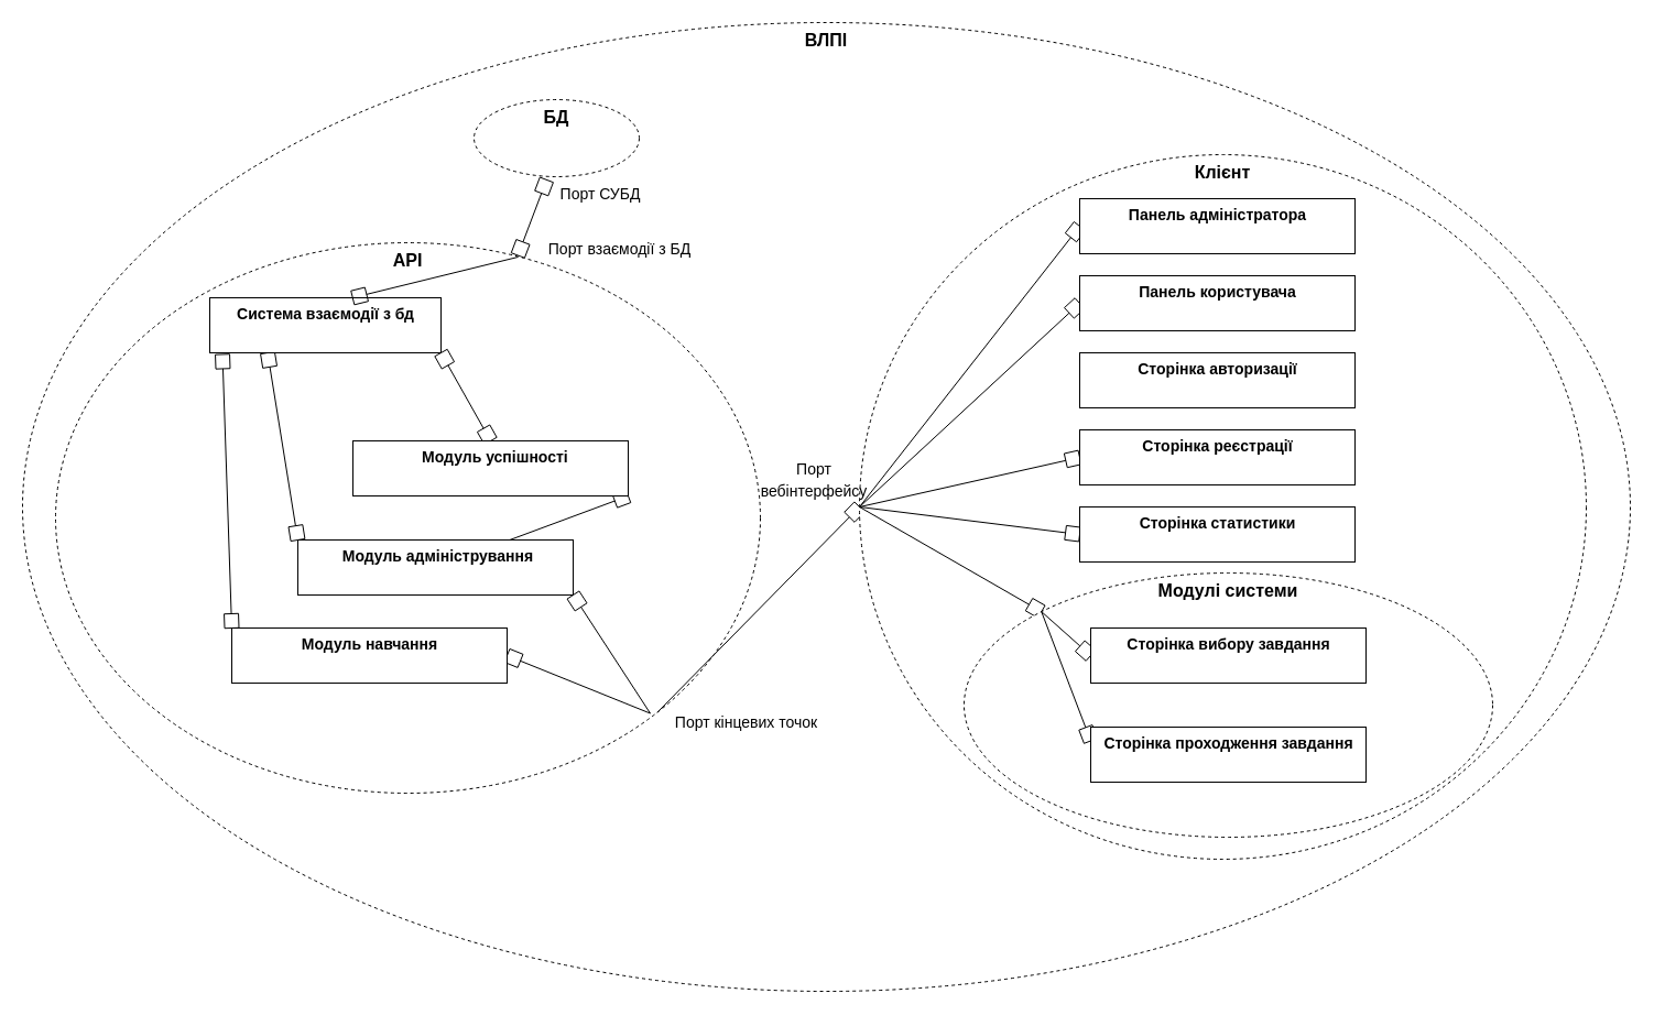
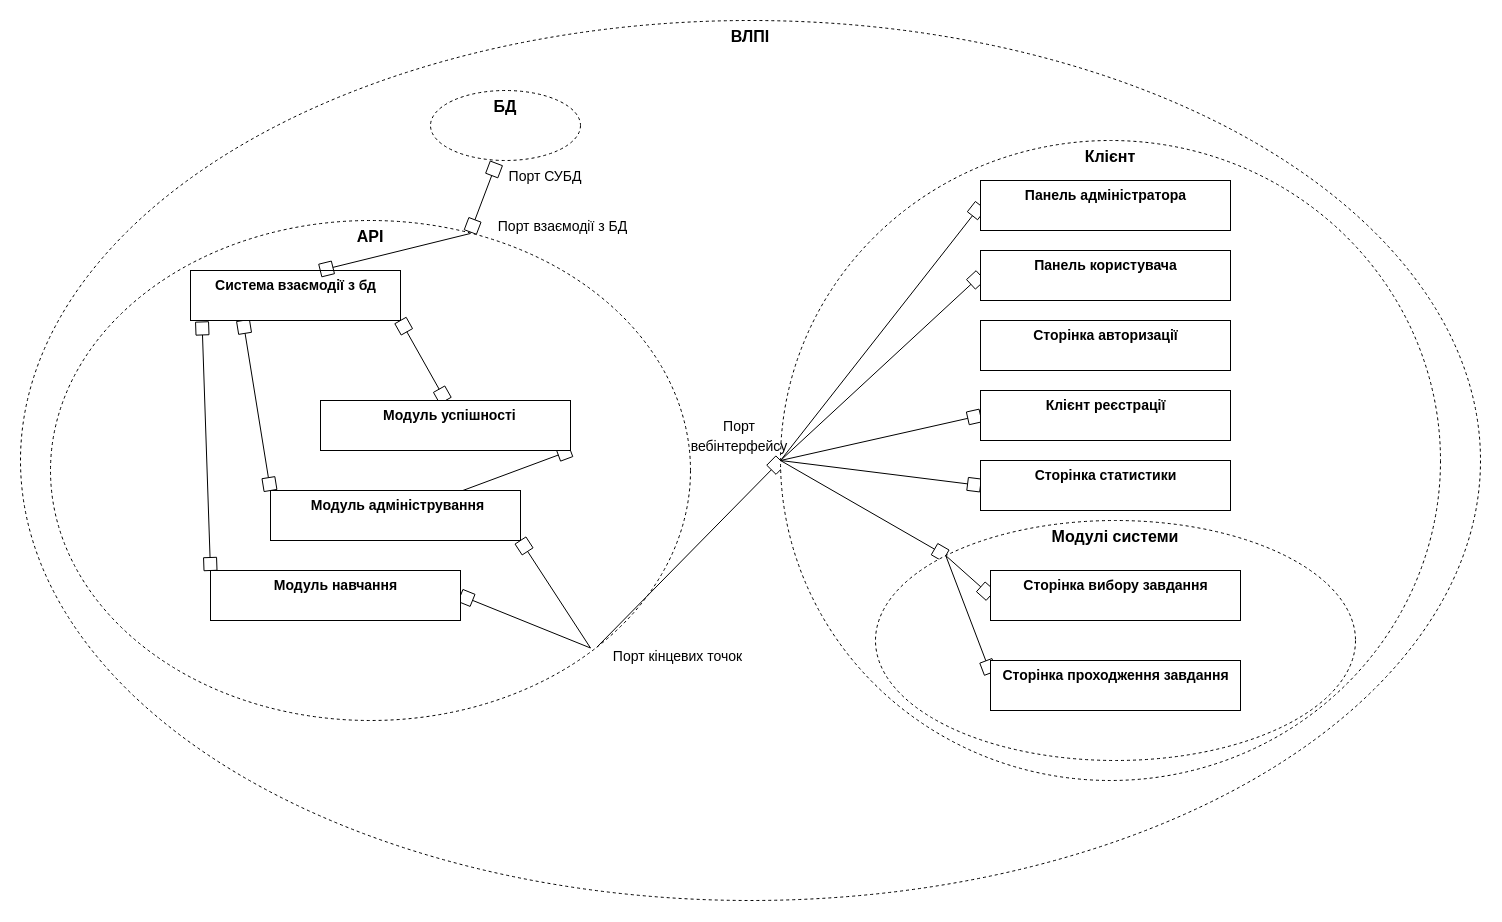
  <mxCell id="0" />
  <mxCell id="1" parent="0" />
  <mxCell id="2" value="&lt;b&gt;&lt;font style=&quot;font-size: 16px&quot;&gt;ВЛПІ&lt;/font&gt;&lt;/b&gt;" style="ellipse;whiteSpace=wrap;html=1;dashed=1;verticalAlign=top;" parent="1" vertex="1"><mxGeometry x="20" y="20" width="1460" height="880" as="geometry" /></mxCell>
  <mxCell id="3" style="edgeStyle=none;rounded=0;orthogonalLoop=1;jettySize=auto;html=1;exitX=0.439;exitY=1.041;exitDx=0;exitDy=0;entryX=0.656;entryY=0.023;entryDx=0;entryDy=0;entryPerimeter=0;fontSize=16;endArrow=box;endFill=0;startArrow=box;startFill=0;strokeWidth=1;endSize=11;startSize=11;exitPerimeter=0;" parent="1" source="4" target="5" edge="1"><mxGeometry relative="1" as="geometry" /></mxCell>
  <mxCell id="4" value="&lt;b&gt;&lt;font style=&quot;font-size: 16px&quot;&gt;БД&lt;/font&gt;&lt;/b&gt;" style="ellipse;whiteSpace=wrap;html=1;dashed=1;verticalAlign=top;" parent="1" vertex="1"><mxGeometry x="430" y="90" width="150" height="70" as="geometry" /></mxCell>
  <mxCell id="5" value="&lt;b&gt;&lt;font style=&quot;font-size: 16px&quot;&gt;API&lt;/font&gt;&lt;/b&gt;" style="ellipse;whiteSpace=wrap;html=1;dashed=1;verticalAlign=top;" parent="1" vertex="1"><mxGeometry x="50" y="220" width="640" height="500" as="geometry" /></mxCell>
  <mxCell id="6" style="edgeStyle=none;rounded=0;orthogonalLoop=1;jettySize=auto;html=1;exitX=0;exitY=0.5;exitDx=0;exitDy=0;fontSize=16;startArrow=box;startFill=0;endArrow=none;endFill=0;startSize=11;endSize=11;strokeWidth=1;entryX=1;entryY=1;entryDx=0;entryDy=0;" parent="1" source="7" target="5" edge="1"><mxGeometry relative="1" as="geometry"><mxPoint x="600" y="640" as="targetPoint" /></mxGeometry></mxCell>
  <mxCell id="7" value="&lt;b&gt;&lt;font style=&quot;font-size: 16px&quot;&gt;Клієнт&lt;/font&gt;&lt;/b&gt;" style="ellipse;whiteSpace=wrap;html=1;dashed=1;verticalAlign=top;" parent="1" vertex="1"><mxGeometry x="780" y="140" width="660" height="640" as="geometry" /></mxCell>
  <mxCell id="8" style="edgeStyle=none;rounded=0;orthogonalLoop=1;jettySize=auto;html=1;exitX=1;exitY=1;exitDx=0;exitDy=0;entryX=0.5;entryY=0;entryDx=0;entryDy=0;fontSize=16;startArrow=box;startFill=0;endArrow=box;endFill=0;startSize=11;endSize=11;strokeWidth=1;" parent="1" source="11" target="13" edge="1"><mxGeometry relative="1" as="geometry" /></mxCell>
  <mxCell id="9" style="edgeStyle=none;rounded=0;orthogonalLoop=1;jettySize=auto;html=1;exitX=0.25;exitY=1;exitDx=0;exitDy=0;entryX=0;entryY=0;entryDx=0;entryDy=0;fontSize=16;startArrow=box;startFill=0;endArrow=box;endFill=0;startSize=11;endSize=11;strokeWidth=1;" parent="1" source="11" target="15" edge="1"><mxGeometry relative="1" as="geometry" /></mxCell>
  <mxCell id="10" style="edgeStyle=none;rounded=0;orthogonalLoop=1;jettySize=auto;html=1;exitX=0.055;exitY=1.029;exitDx=0;exitDy=0;entryX=0;entryY=0;entryDx=0;entryDy=0;fontSize=16;startArrow=box;startFill=0;endArrow=box;endFill=0;startSize=11;endSize=11;strokeWidth=1;exitPerimeter=0;" parent="1" source="11" target="17" edge="1"><mxGeometry relative="1" as="geometry" /></mxCell>
  <mxCell id="11" value="&lt;b&gt;Система взаємодії з бд&lt;/b&gt;" style="html=1;fontSize=14;verticalAlign=top;" parent="1" vertex="1"><mxGeometry x="190" y="270" width="210" height="50" as="geometry" /></mxCell>
  <mxCell id="12" style="edgeStyle=none;rounded=0;orthogonalLoop=1;jettySize=auto;html=1;exitX=1;exitY=1;exitDx=0;exitDy=0;fontSize=16;startArrow=box;startFill=0;endArrow=none;endFill=0;startSize=11;endSize=11;strokeWidth=1;" parent="1" source="13" edge="1" target="15"><mxGeometry relative="1" as="geometry"><mxPoint x="600" y="630" as="targetPoint" /></mxGeometry></mxCell>
  <mxCell id="13" value="&lt;b&gt;&amp;nbsp; Модуль успішності&lt;/b&gt;" style="html=1;fontSize=14;verticalAlign=top;" parent="1" vertex="1"><mxGeometry x="320" y="400" width="250" height="50" as="geometry" /></mxCell>
  <mxCell id="14" style="edgeStyle=none;rounded=0;orthogonalLoop=1;jettySize=auto;html=1;exitX=1;exitY=1;exitDx=0;exitDy=0;fontSize=16;startArrow=box;startFill=0;endArrow=none;endFill=0;startSize=11;endSize=11;strokeWidth=1;entryX=0;entryY=0.25;entryDx=0;entryDy=0;" parent="1" source="15" edge="1" target="34"><mxGeometry relative="1" as="geometry"><mxPoint x="590" y="640" as="targetPoint" /></mxGeometry></mxCell>
  <mxCell id="15" value="&lt;b&gt;&amp;nbsp;Модуль адміністрування&lt;/b&gt;" style="html=1;fontSize=14;verticalAlign=top;" parent="1" vertex="1"><mxGeometry x="270" y="490" width="250" height="50" as="geometry" /></mxCell>
  <mxCell id="16" style="edgeStyle=none;rounded=0;orthogonalLoop=1;jettySize=auto;html=1;exitX=1;exitY=0.5;exitDx=0;exitDy=0;fontSize=16;startArrow=box;startFill=0;endArrow=none;endFill=0;startSize=11;endSize=11;strokeWidth=1;entryX=0;entryY=0.25;entryDx=0;entryDy=0;" parent="1" source="17" edge="1" target="34"><mxGeometry relative="1" as="geometry"><mxPoint x="590" y="640" as="targetPoint" /></mxGeometry></mxCell>
  <mxCell id="17" value="&lt;b&gt;Модуль навчання&lt;/b&gt;" style="html=1;fontSize=14;verticalAlign=top;" parent="1" vertex="1"><mxGeometry x="210" y="570" width="250" height="50" as="geometry" /></mxCell>
  <mxCell id="18" style="edgeStyle=none;rounded=0;orthogonalLoop=1;jettySize=auto;html=1;entryX=0.618;entryY=0;entryDx=0;entryDy=0;fontSize=16;endArrow=box;endFill=0;startArrow=none;startFill=0;strokeWidth=1;endSize=11;startSize=11;exitX=0.656;exitY=0.026;exitDx=0;exitDy=0;exitPerimeter=0;entryPerimeter=0;" parent="1" source="5" target="11" edge="1"><mxGeometry relative="1" as="geometry"><mxPoint x="470" y="190" as="sourcePoint" /><mxPoint x="479.84" y="211.5" as="targetPoint" /></mxGeometry></mxCell>
  <mxCell id="19" style="edgeStyle=none;rounded=0;orthogonalLoop=1;jettySize=auto;html=1;exitX=0;exitY=0.5;exitDx=0;exitDy=0;entryX=0;entryY=0.5;entryDx=0;entryDy=0;fontSize=16;startArrow=box;startFill=0;endArrow=none;endFill=0;startSize=11;endSize=11;strokeWidth=1;" parent="1" source="20" target="7" edge="1"><mxGeometry relative="1" as="geometry" /></mxCell>
  <mxCell id="20" value="&lt;b&gt;Панель адміністратора&lt;/b&gt;" style="html=1;fontSize=14;verticalAlign=top;" parent="1" vertex="1"><mxGeometry x="980" y="180" width="250" height="50" as="geometry" /></mxCell>
  <mxCell id="21" style="edgeStyle=none;rounded=0;orthogonalLoop=1;jettySize=auto;html=1;exitX=0;exitY=0.5;exitDx=0;exitDy=0;entryX=0;entryY=0.5;entryDx=0;entryDy=0;fontSize=16;startArrow=box;startFill=0;endArrow=none;endFill=0;startSize=11;endSize=11;strokeWidth=1;" parent="1" source="22" target="7" edge="1"><mxGeometry relative="1" as="geometry" /></mxCell>
  <mxCell id="22" value="&lt;b&gt;Панель користувача&lt;/b&gt;" style="html=1;fontSize=14;verticalAlign=top;" parent="1" vertex="1"><mxGeometry x="980" y="250" width="250" height="50" as="geometry" /></mxCell>
  <mxCell id="23" value="&lt;b&gt;Сторінка авторизації&lt;/b&gt;" style="html=1;fontSize=14;verticalAlign=top;" parent="1" vertex="1"><mxGeometry x="980" y="320" width="250" height="50" as="geometry" /></mxCell>
  <mxCell id="24" style="edgeStyle=none;rounded=0;orthogonalLoop=1;jettySize=auto;html=1;exitX=0;exitY=0.5;exitDx=0;exitDy=0;entryX=0;entryY=0.5;entryDx=0;entryDy=0;fontSize=16;startArrow=box;startFill=0;endArrow=none;endFill=0;startSize=11;endSize=11;strokeWidth=1;" parent="1" source="25" target="7" edge="1"><mxGeometry relative="1" as="geometry" /></mxCell>
- <mxCell id="25" value="&lt;b&gt;Сторінка реєстрації&lt;/b&gt;" style="html=1;fontSize=14;verticalAlign=top;" parent="1" vertex="1"><mxGeometry x="980" y="390" width="250" height="50" as="geometry" /></mxCell>
+ <mxCell id="25" value="&lt;b&gt;Клієнт реєстрації&lt;/b&gt;" style="html=1;fontSize=14;verticalAlign=top;" parent="1" vertex="1"><mxGeometry x="980" y="390" width="250" height="50" as="geometry" /></mxCell>
  <mxCell id="26" style="edgeStyle=none;rounded=0;orthogonalLoop=1;jettySize=auto;html=1;exitX=0;exitY=0;exitDx=0;exitDy=0;fontSize=16;startArrow=box;startFill=0;endArrow=none;endFill=0;startSize=11;endSize=11;strokeWidth=1;" parent="1" source="27" edge="1"><mxGeometry relative="1" as="geometry"><mxPoint x="780" y="460" as="targetPoint" /></mxGeometry></mxCell>
  <mxCell id="27" value="&lt;font size=&quot;3&quot;&gt;&lt;b&gt;Модулі системи&lt;/b&gt;&lt;/font&gt;" style="ellipse;whiteSpace=wrap;html=1;dashed=1;verticalAlign=top;" parent="1" vertex="1"><mxGeometry x="875" y="520" width="480" height="240" as="geometry" /></mxCell>
  <mxCell id="28" style="edgeStyle=none;rounded=0;orthogonalLoop=1;jettySize=auto;html=1;exitX=0;exitY=0.5;exitDx=0;exitDy=0;entryX=0;entryY=0;entryDx=0;entryDy=0;fontSize=16;startArrow=box;startFill=0;endArrow=none;endFill=0;startSize=11;endSize=11;strokeWidth=1;" parent="1" source="29" target="27" edge="1"><mxGeometry relative="1" as="geometry" /></mxCell>
  <mxCell id="29" value="&lt;b&gt;Сторінка вибору завдання&lt;/b&gt;" style="html=1;fontSize=14;verticalAlign=top;" parent="1" vertex="1"><mxGeometry x="990" y="570" width="250" height="50" as="geometry" /></mxCell>
  <mxCell id="30" style="edgeStyle=none;rounded=0;orthogonalLoop=1;jettySize=auto;html=1;exitX=0;exitY=0.25;exitDx=0;exitDy=0;fontSize=16;startArrow=box;startFill=0;endArrow=none;endFill=0;startSize=11;endSize=11;strokeWidth=1;entryX=0;entryY=0;entryDx=0;entryDy=0;" parent="1" source="31" target="27" edge="1"><mxGeometry relative="1" as="geometry"><mxPoint x="950" y="550" as="targetPoint" /></mxGeometry></mxCell>
  <mxCell id="31" value="&lt;b&gt;Сторінка проходження завдання&lt;/b&gt;" style="html=1;fontSize=14;verticalAlign=top;" parent="1" vertex="1"><mxGeometry x="990" y="660" width="250" height="50" as="geometry" /></mxCell>
  <mxCell id="32" value="&lt;span style=&quot;font-size: 14px&quot;&gt;Порт СУБД&lt;/span&gt;" style="text;html=1;strokeColor=none;fillColor=none;align=center;verticalAlign=middle;whiteSpace=wrap;rounded=0;fontSize=16;" parent="1" vertex="1"><mxGeometry x="500" y="160" width="90" height="30" as="geometry" /></mxCell>
  <mxCell id="33" value="&lt;span style=&quot;font-size: 14px&quot;&gt;Порт взаємодії з БД&lt;/span&gt;" style="text;html=1;strokeColor=none;fillColor=none;align=center;verticalAlign=middle;whiteSpace=wrap;rounded=0;fontSize=16;" parent="1" vertex="1"><mxGeometry x="475" y="210" width="175" height="30" as="geometry" /></mxCell>
  <mxCell id="34" value="&lt;span style=&quot;font-size: 14px&quot;&gt;Порт кінцевих точок&lt;/span&gt;" style="text;html=1;strokeColor=none;fillColor=none;align=center;verticalAlign=middle;whiteSpace=wrap;rounded=0;fontSize=16;" parent="1" vertex="1"><mxGeometry x="590" y="640" width="175" height="30" as="geometry" /></mxCell>
  <mxCell id="35" value="&lt;span style=&quot;font-size: 14px&quot;&gt;Порт &lt;br&gt;вебінтерфейсу&lt;/span&gt;" style="text;html=1;strokeColor=none;fillColor=none;align=center;verticalAlign=middle;whiteSpace=wrap;rounded=0;fontSize=16;" parent="1" vertex="1"><mxGeometry x="670" y="420" width="138" height="30" as="geometry" /></mxCell>
  <mxCell id="36" style="edgeStyle=none;rounded=0;orthogonalLoop=1;jettySize=auto;html=1;exitX=0;exitY=0.5;exitDx=0;exitDy=0;entryX=0;entryY=0.5;entryDx=0;entryDy=0;fontSize=14;startArrow=box;startFill=0;endArrow=none;endFill=0;startSize=11;endSize=11;strokeWidth=1;" parent="1" source="37" target="7" edge="1"><mxGeometry relative="1" as="geometry" /></mxCell>
  <mxCell id="37" value="&lt;b&gt;Сторінка статистики&lt;/b&gt;" style="html=1;fontSize=14;verticalAlign=top;" parent="1" vertex="1"><mxGeometry x="980" y="460" width="250" height="50" as="geometry" /></mxCell>
